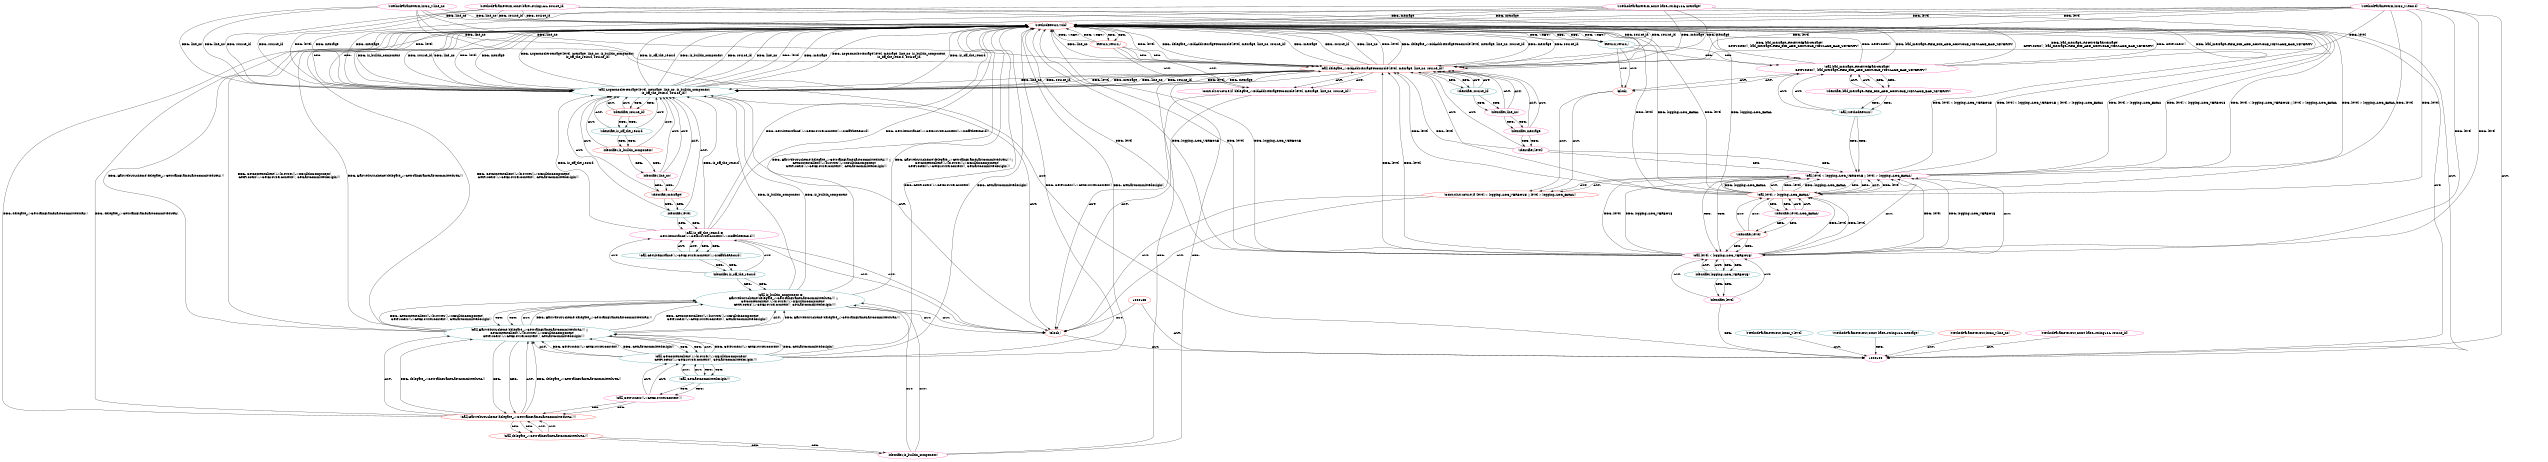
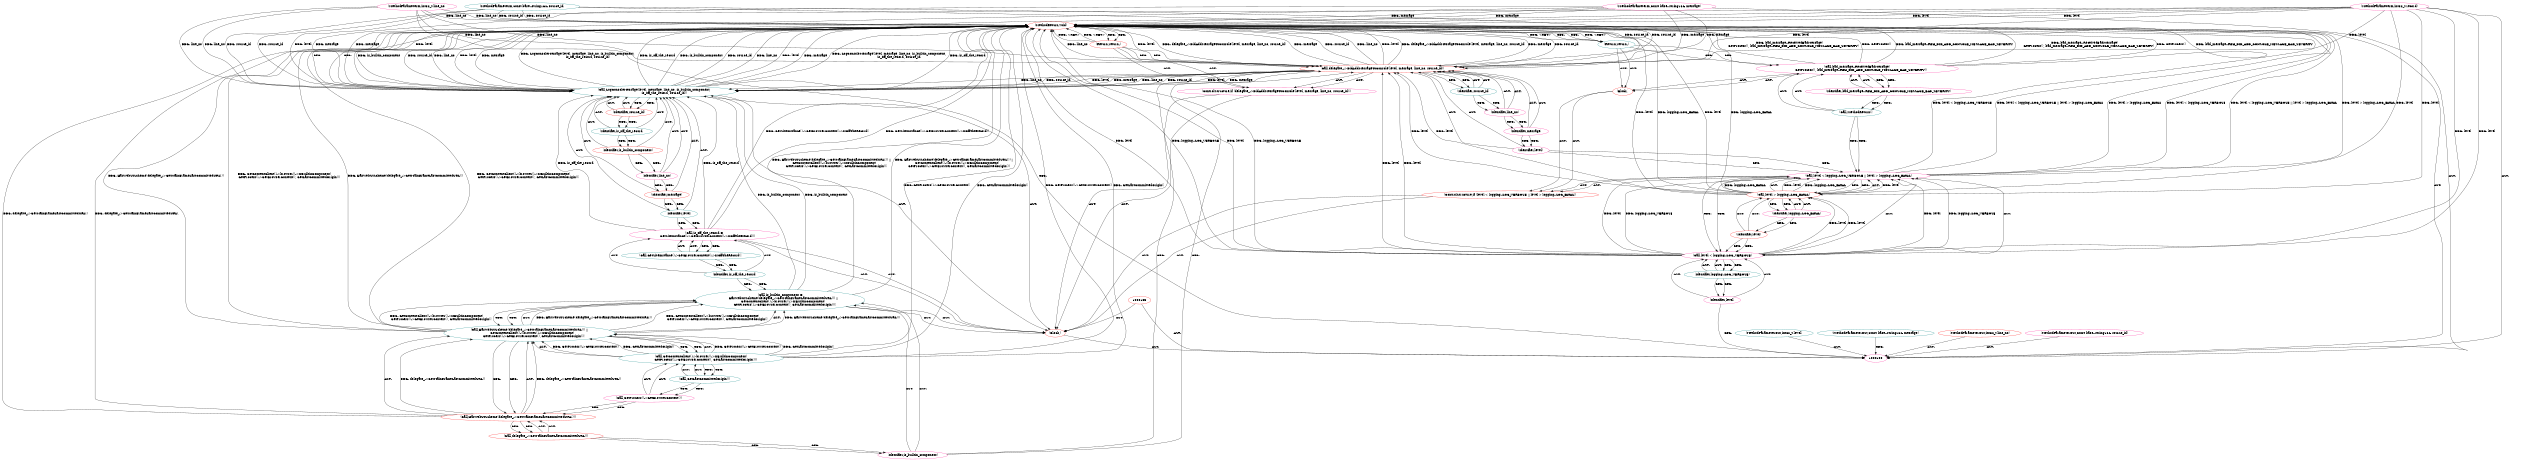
  digraph {
    node [color=deeppink]
    n1 [color=red label="(MethodReturn,void)"]
    n2 [color=red label="(Return,return;)"]
    n3 [color=teal label="(Call,LogConsoleMessage(level, message, line_no, is_builtin_component,\n                     is_off_the_record, source_id))"]
    n4 [color=teal label="(Return,return;)"]
    1000100
    n6 [label="(ControlStructure,if (delegate_->DidAddMessageToConsole(level, message, line_no, source_id)))"]
    n7 [color=red label="(Call,delegate_->DidAddMessageToConsole(level, message, line_no, source_id))"]
    n8 [color=red label="(Block,)"]
    n9 [color=red label="(Identifier,source_id)"]
    n10 [color=red label="(Block,)"]
    n11 [label="(Call,bad_message::ReceivedBadMessage(\n        GetProcess(), bad_message::RFH_DID_ADD_CONSOLE_MESSAGE_BAD_SEVERITY))"]
    n12 [label="(Identifier,level)"]
    n13 [label="(Call,level < logging::LOG_VERBOSE || level > logging::LOG_FATAL)"]
    n14 [color=teal label="(Identifier,source_id)"]
    n15 [color=red label="(Call,level > logging::LOG_FATAL)"]
    n16 [label="(Call,level < logging::LOG_VERBOSE)"]
    n17 [color=red label="(ControlStructure,if (level < logging::LOG_VERBOSE || level > logging::LOG_FATAL))"]
    n18 [label="(Identifier,message)"]
    n19 [label="(Identifier,line_no)"]
    n20 [color=teal label="(Call,is_builtin_component =\n       HasWebUIScheme(delegate_->GetMainFrameLastCommittedURL()) ||\n      GetContentClient()->browser()->IsBuiltinComponent(\n          GetProcess()->GetBrowserContext(), GetLastCommittedOrigin()))"]
    n21 [color=teal label="(Call,HasWebUIScheme(delegate_->GetMainFrameLastCommittedURL()) ||\n      GetContentClient()->browser()->IsBuiltinComponent(\n          GetProcess()->GetBrowserContext(), GetLastCommittedOrigin()))"]
    n22 [color=red label="(Call,HasWebUIScheme(delegate_->GetMainFrameLastCommittedURL()))"]
    n23 [color=teal label="(Call,GetContentClient()->browser()->IsBuiltinComponent(\n          GetProcess()->GetBrowserContext(), GetLastCommittedOrigin()))"]
    n24 [label="(Identifier,is_builtin_component)"]
    n25 [color=red label="(Call,delegate_->GetMainFrameLastCommittedURL())"]
    n26 [color=teal label="(Call,GetLastCommittedOrigin())"]
    n27 [label="(Call,GetProcess()->GetBrowserContext())"]
    n28 [label="(Call,is_off_the_record =\n       GetSiteInstance()->GetBrowserContext()->IsOffTheRecord())"]
    n29 [color=teal label="(Call,GetSiteInstance()->GetBrowserContext()->IsOffTheRecord())"]
    n30 [color=teal label="(Identifier,is_off_the_record)"]
    n31 [label="(MethodParameterIn,int32_t record)"]
-   n32 [label="(Identifier,level::LOG_FATAL)"]
+   n32 [label="(Identifier,logging::LOG_FATAL)"]
    n33 [color=teal label="(Identifier,logging::LOG_VERBOSE)"]
    n34 [color=teal label="(MethodParameterOut,int32_t level)"]
    n35 [color=teal label="(Identifier,is_off_the_record)"]
    n36 [color=teal label="(Identifier,level)"]
    n37 [color=red label="(Identifier,message)"]
    n38 [label="(Identifier,line_no)"]
    n39 [color=red label="(Identifier,is_builtin_component)"]
    n40 [label="(MethodParameterIn,const base::string16& message)"]
    n41 [color=teal label="(MethodParameterOut,const base::string16& message)"]
    n42 [label="(MethodParameterIn,int32_t line_no)"]
    n43 [color=red label="(MethodParameterOut,int32_t line_no)"]
-   n44 [label="(MethodParameterIn,const base::string16& source_id)"]
+   n44 [color=teal label="(MethodParameterIn,const base::string16& source_id)"]
    n45 [label="(MethodParameterOut,const base::string16& source_id)"]
    n46 [label="(Identifier,level)"]
    n47 [color=red label="(Identifier,level)"]
    n48 [label="(Identifier,bad_message::RFH_DID_ADD_CONSOLE_MESSAGE_BAD_SEVERITY)"]
    n49 [color=teal label="(Call,MethodReturn())"]
    1000135 [color=red]
    n1 -> n2 [label="CFG: "]
    n1 -> n2 [label="CFG: "]
    n1 -> n3 [label="CFG: "]
    n1 -> n3 [label="CFG: "]
    n1 -> n4 [label="CFG: "]
    n1 -> n4 [label="CFG: "]
    n1 -> 1000100 [label="AST: "]
    n2 -> n1 [label="DDG: <RET>"]
    n2 -> n1 [label="DDG: <RET>"]
    n2 -> n6 [label="AST: "]
    n2 -> n6 [label="AST: "]
    n2 -> n7 [label="CFG: "]
    n2 -> n7 [label="CFG: "]
    n3 -> n1 [label="DDG: line_no"]
    n3 -> n1 [label="DDG: level"]
    n3 -> n1 [label="DDG: message"]
    n3 -> n1 [label="DDG: LogConsoleMessage(level, message, line_no, is_builtin_component,\n                     is_off_the_record, source_id)"]
    n3 -> n1 [label="DDG: is_off_the_record"]
    n3 -> n1 [label="DDG: is_builtin_component"]
    n3 -> n1 [label="DDG: source_id"]
    n3 -> n1 [label="DDG: line_no"]
    n3 -> n1 [label="DDG: level"]
    n3 -> n1 [label="DDG: message"]
    n3 -> n1 [label="DDG: LogConsoleMessage(level, message, line_no, is_builtin_component,\n                     is_off_the_record, source_id)"]
    n3 -> n1 [label="DDG: is_off_the_record"]
    n3 -> n1 [label="DDG: is_builtin_component"]
    n3 -> n1 [label="DDG: source_id"]
    n3 -> n8 [label="AST: "]
    n3 -> n8 [label="AST: "]
    n3 -> n9 [label="CFG: "]
    n3 -> n9 [label="CFG: "]
    n4 -> n1 [label="DDG: <RET>"]
    n4 -> n1 [label="DDG: <RET>"]
    n4 -> n10 [label="AST: "]
    n4 -> n10 [label="AST: "]
    n4 -> n11 [label="CFG: "]
    n4 -> n11 [label="CFG: "]
    n6 -> n8 [label="AST: "]
    n6 -> n8 [label="AST: "]
    n7 -> n1 [label="DDG: line_no"]
    n7 -> n1 [label="DDG: level"]
    n7 -> n1 [label="DDG: delegate_->DidAddMessageToConsole(level, message, line_no, source_id)"]
    n7 -> n1 [label="DDG: message"]
    n7 -> n1 [label="DDG: source_id"]
    n7 -> n1 [label="DDG: line_no"]
    n7 -> n1 [label="DDG: level"]
    n7 -> n1 [label="DDG: delegate_->DidAddMessageToConsole(level, message, line_no, source_id)"]
    n7 -> n1 [label="DDG: message"]
    n7 -> n1 [label="DDG: source_id"]
    n7 -> n3 [label="DDG: level"]
    n7 -> n3 [label="DDG: message"]
    n7 -> n3 [label="DDG: line_no"]
    n7 -> n3 [label="DDG: source_id"]
    n7 -> n3 [label="DDG: level"]
    n7 -> n3 [label="DDG: message"]
    n7 -> n3 [label="DDG: line_no"]
    n7 -> n3 [label="DDG: source_id"]
    n7 -> n6 [label="AST: "]
    n7 -> n6 [label="AST: "]
    n7 -> n14 [label="CFG: "]
    n7 -> n14 [label="CFG: "]
    n8 -> 1000100 [label="AST: "]
    n9 -> n3 [label="AST: "]
    n9 -> n3 [label="AST: "]
    n9 -> n35 [label="CFG: "]
    n9 -> n35 [label="CFG: "]
    n10 -> n17 [label="AST: "]
    n10 -> n17 [label="AST: "]
    n11 -> n1 [label="DDG: bad_message::RFH_DID_ADD_CONSOLE_MESSAGE_BAD_SEVERITY"]
    n11 -> n1 [label="DDG: bad_message::ReceivedBadMessage(\n        GetProcess(), bad_message::RFH_DID_ADD_CONSOLE_MESSAGE_BAD_SEVERITY)"]
    n11 -> n1 [label="DDG: GetProcess()"]
    n11 -> n1 [label="DDG: bad_message::RFH_DID_ADD_CONSOLE_MESSAGE_BAD_SEVERITY"]
    n11 -> n1 [label="DDG: bad_message::ReceivedBadMessage(\n        GetProcess(), bad_message::RFH_DID_ADD_CONSOLE_MESSAGE_BAD_SEVERITY)"]
    n11 -> n1 [label="DDG: GetProcess()"]
    n11 -> n10 [label="AST: "]
    n11 -> n10 [label="AST: "]
    n11 -> n48 [label="CFG: "]
    n11 -> n48 [label="CFG: "]
    n12 -> n7 [label="AST: "]
    n12 -> n7 [label="AST: "]
    n12 -> n13 [label="CFG: "]
    n12 -> n13 [label="CFG: "]
    n13 -> n1 [label="DDG: level < logging::LOG_VERBOSE"]
    n13 -> n1 [label="DDG: level < logging::LOG_VERBOSE || level > logging::LOG_FATAL"]
    n13 -> n1 [label="DDG: level > logging::LOG_FATAL"]
    n13 -> n1 [label="DDG: level < logging::LOG_VERBOSE"]
    n13 -> n1 [label="DDG: level < logging::LOG_VERBOSE || level > logging::LOG_FATAL"]
    n13 -> n1 [label="DDG: level > logging::LOG_FATAL"]
    n13 -> n15 [label="CFG: "]
    n13 -> n15 [label="CFG: "]
    n13 -> n16 [label="CFG: "]
    n13 -> n16 [label="CFG: "]
    n13 -> n17 [label="AST: "]
    n13 -> n17 [label="AST: "]
    n14 -> n7 [label="AST: "]
    n14 -> n7 [label="AST: "]
    n14 -> n19 [label="CFG: "]
    n14 -> n19 [label="CFG: "]
    n15 -> n1 [label="DDG: level"]
    n15 -> n1 [label="DDG: logging::LOG_FATAL"]
    n15 -> n1 [label="DDG: level"]
    n15 -> n1 [label="DDG: logging::LOG_FATAL"]
    n15 -> n7 [label="DDG: level"]
    n15 -> n7 [label="DDG: level"]
    n15 -> n13 [label="AST: "]
    n15 -> n13 [label="DDG: level"]
    n15 -> n13 [label="DDG: logging::LOG_FATAL"]
    n15 -> n13 [label="AST: "]
    n15 -> n13 [label="DDG: level"]
    n15 -> n13 [label="DDG: logging::LOG_FATAL"]
    n15 -> n32 [label="CFG: "]
    n15 -> n32 [label="CFG: "]
    n16 -> n1 [label="DDG: level"]
    n16 -> n1 [label="DDG: logging::LOG_VERBOSE"]
    n16 -> n1 [label="DDG: level"]
    n16 -> n1 [label="DDG: logging::LOG_VERBOSE"]
    n16 -> n7 [label="DDG: level"]
    n16 -> n7 [label="DDG: level"]
    n16 -> n13 [label="AST: "]
    n16 -> n13 [label="DDG: level"]
    n16 -> n13 [label="DDG: logging::LOG_VERBOSE"]
    n16 -> n13 [label="AST: "]
    n16 -> n13 [label="DDG: level"]
    n16 -> n13 [label="DDG: logging::LOG_VERBOSE"]
    n16 -> n15 [label="DDG: level"]
    n16 -> n15 [label="DDG: level"]
    n16 -> n33 [label="CFG: "]
    n16 -> n33 [label="CFG: "]
    n17 -> n8 [label="AST: "]
    n17 -> n8 [label="AST: "]
    n18 -> n7 [label="AST: "]
    n18 -> n7 [label="AST: "]
    n18 -> n12 [label="CFG: "]
    n18 -> n12 [label="CFG: "]
    n19 -> n7 [label="AST: "]
    n19 -> n7 [label="AST: "]
    n19 -> n18 [label="CFG: "]
    n19 -> n18 [label="CFG: "]
    n20 -> n1 [label="DDG: HasWebUIScheme(delegate_->GetMainFrameLastCommittedURL()) ||\n      GetContentClient()->browser()->IsBuiltinComponent(\n          GetProcess()->GetBrowserContext(), GetLastCommittedOrigin())"]
    n20 -> n1 [label="DDG: HasWebUIScheme(delegate_->GetMainFrameLastCommittedURL()) ||\n      GetContentClient()->browser()->IsBuiltinComponent(\n          GetProcess()->GetBrowserContext(), GetLastCommittedOrigin())"]
    n20 -> n3 [label="DDG: is_builtin_component"]
    n20 -> n3 [label="DDG: is_builtin_component"]
    n20 -> n8 [label="AST: "]
    n20 -> n8 [label="AST: "]
    n20 -> n21 [label="CFG: "]
    n20 -> n21 [label="CFG: "]
    n21 -> n1 [label="DDG: HasWebUIScheme(delegate_->GetMainFrameLastCommittedURL())"]
    n21 -> n1 [label="DDG: GetContentClient()->browser()->IsBuiltinComponent(\n          GetProcess()->GetBrowserContext(), GetLastCommittedOrigin())"]
    n21 -> n1 [label="DDG: HasWebUIScheme(delegate_->GetMainFrameLastCommittedURL())"]
    n21 -> n1 [label="DDG: GetContentClient()->browser()->IsBuiltinComponent(\n          GetProcess()->GetBrowserContext(), GetLastCommittedOrigin())"]
    n21 -> n20 [label="AST: "]
    n21 -> n20 [label="DDG: HasWebUIScheme(delegate_->GetMainFrameLastCommittedURL())"]
    n21 -> n20 [label="DDG: GetContentClient()->browser()->IsBuiltinComponent(\n          GetProcess()->GetBrowserContext(), GetLastCommittedOrigin())"]
    n21 -> n20 [label="AST: "]
    n21 -> n20 [label="DDG: HasWebUIScheme(delegate_->GetMainFrameLastCommittedURL())"]
    n21 -> n20 [label="DDG: GetContentClient()->browser()->IsBuiltinComponent(\n          GetProcess()->GetBrowserContext(), GetLastCommittedOrigin())"]
    n21 -> n22 [label="CFG: "]
    n21 -> n22 [label="CFG: "]
    n21 -> n23 [label="CFG: "]
    n21 -> n23 [label="CFG: "]
    n22 -> n1 [label="DDG: delegate_->GetMainFrameLastCommittedURL()"]
    n22 -> n1 [label="DDG: delegate_->GetMainFrameLastCommittedURL()"]
    n22 -> n21 [label="AST: "]
    n22 -> n21 [label="DDG: delegate_->GetMainFrameLastCommittedURL()"]
    n22 -> n21 [label="AST: "]
    n22 -> n21 [label="DDG: delegate_->GetMainFrameLastCommittedURL()"]
    n22 -> n25 [label="CFG: "]
    n22 -> n25 [label="CFG: "]
    n23 -> n1 [label="DDG: GetLastCommittedOrigin()"]
    n23 -> n1 [label="DDG: GetProcess()->GetBrowserContext()"]
    n23 -> n1 [label="DDG: GetLastCommittedOrigin()"]
    n23 -> n1 [label="DDG: GetProcess()->GetBrowserContext()"]
    n23 -> n21 [label="AST: "]
    n23 -> n21 [label="DDG: GetProcess()->GetBrowserContext()"]
    n23 -> n21 [label="DDG: GetLastCommittedOrigin()"]
    n23 -> n21 [label="AST: "]
    n23 -> n21 [label="DDG: GetProcess()->GetBrowserContext()"]
    n23 -> n21 [label="DDG: GetLastCommittedOrigin()"]
    n23 -> n26 [label="CFG: "]
    n23 -> n26 [label="CFG: "]
    n24 -> n7 [label="CFG: "]
    n24 -> n7 [label="CFG: "]
    n24 -> n20 [label="AST: "]
    n24 -> n20 [label="AST: "]
    n25 -> n22 [label="AST: "]
    n25 -> n22 [label="AST: "]
    n25 -> n24 [label="CFG: "]
    n25 -> n24 [label="CFG: "]
    n26 -> n23 [label="AST: "]
    n26 -> n23 [label="AST: "]
    n26 -> n27 [label="CFG: "]
    n26 -> n27 [label="CFG: "]
    n27 -> n22 [label="CFG: "]
    n27 -> n22 [label="CFG: "]
    n27 -> n23 [label="AST: "]
    n27 -> n23 [label="AST: "]
    n28 -> n1 [label="DDG: GetSiteInstance()->GetBrowserContext()->IsOffTheRecord()"]
    n28 -> n1 [label="DDG: GetSiteInstance()->GetBrowserContext()->IsOffTheRecord()"]
    n28 -> n3 [label="DDG: is_off_the_record"]
    n28 -> n3 [label="DDG: is_off_the_record"]
    n28 -> n8 [label="AST: "]
    n28 -> n8 [label="AST: "]
    n28 -> n29 [label="CFG: "]
    n28 -> n29 [label="CFG: "]
    n29 -> n28 [label="AST: "]
    n29 -> n28 [label="AST: "]
    n29 -> n30 [label="CFG: "]
    n29 -> n30 [label="CFG: "]
    n30 -> n20 [label="CFG: "]
    n30 -> n20 [label="CFG: "]
    n30 -> n28 [label="AST: "]
    n30 -> n28 [label="AST: "]
    n31 -> n1 [label="DDG: level"]
    n31 -> n1 [label="DDG: level"]
    n31 -> n3 [label="DDG: level"]
    n31 -> n3 [label="DDG: level"]
    n31 -> 1000100 [label="AST: "]
    n31 -> n7 [label="DDG: level"]
    n31 -> n7 [label="DDG: level"]
    n31 -> n15 [label="DDG: level"]
    n31 -> n15 [label="DDG: level"]
    n31 -> n16 [label="DDG: level"]
    n31 -> n16 [label="DDG: level"]
    n32 -> n15 [label="AST: "]
    n32 -> n15 [label="AST: "]
    n32 -> n47 [label="CFG: "]
    n32 -> n47 [label="CFG: "]
    n33 -> n16 [label="AST: "]
    n33 -> n16 [label="AST: "]
    n33 -> n46 [label="CFG: "]
    n33 -> n46 [label="CFG: "]
    n34 -> 1000100 [label="AST: "]
    n35 -> n3 [label="AST: "]
    n35 -> n3 [label="AST: "]
    n35 -> n39 [label="CFG: "]
    n35 -> n39 [label="CFG: "]
    n36 -> n3 [label="AST: "]
    n36 -> n3 [label="AST: "]
    n36 -> n28 [label="CFG: "]
    n36 -> n28 [label="CFG: "]
    n37 -> n3 [label="AST: "]
    n37 -> n3 [label="AST: "]
    n37 -> n36 [label="CFG: "]
    n37 -> n36 [label="CFG: "]
    n38 -> n3 [label="AST: "]
    n38 -> n3 [label="AST: "]
    n38 -> n37 [label="CFG: "]
    n38 -> n37 [label="CFG: "]
    n39 -> n3 [label="AST: "]
    n39 -> n3 [label="AST: "]
    n39 -> n38 [label="CFG: "]
    n39 -> n38 [label="CFG: "]
    n40 -> n1 [label="DDG: message"]
    n40 -> n1 [label="DDG: message"]
    n40 -> n3 [label="DDG: message"]
    n40 -> n3 [label="DDG: message"]
    n40 -> 1000100 [label="AST: "]
    n40 -> n7 [label="DDG: message"]
    n40 -> n7 [label="DDG: message"]
    n41 -> 1000100 [label="CFG: "]
    n42 -> n1 [label="DDG: line_no"]
    n42 -> n1 [label="DDG: line_no"]
    n42 -> n3 [label="DDG: line_no"]
    n42 -> n3 [label="DDG: line_no"]
-   n42 -> 1000100 [label="AST: "]
+   n42 -> 1000100 [label="CFG: "]
    n42 -> n7 [label="DDG: line_no"]
    n42 -> n7 [label="DDG: line_no"]
    n43 -> 1000100 [label="AST: "]
    n44 -> n1 [label="DDG: source_id"]
    n44 -> n1 [label="DDG: source_id"]
    n44 -> n3 [label="DDG: source_id"]
    n44 -> n3 [label="DDG: source_id"]
    n44 -> n7 [label="DDG: source_id"]
    n44 -> n7 [label="DDG: source_id"]
    n45 -> 1000100 [label="AST: "]
    n46 -> 1000100 [label="CFG: "]
    n46 -> n16 [label="AST: "]
    n46 -> n16 [label="AST: "]
    n47 -> n15 [label="AST: "]
    n47 -> n15 [label="AST: "]
    n47 -> n16 [label="CFG: "]
    n47 -> n16 [label="CFG: "]
    n48 -> n11 [label="AST: "]
    n48 -> n11 [label="AST: "]
    n48 -> n49 [label="CFG: "]
    n48 -> n49 [label="CFG: "]
    n49 -> n11 [label="AST: "]
    n49 -> n11 [label="AST: "]
    n49 -> n13 [label="CFG: "]
    n49 -> n13 [label="CFG: "]
    1000135 -> 1000100 [label="AST: "]
    1000135 -> n8 [label="AST: "]
  }
